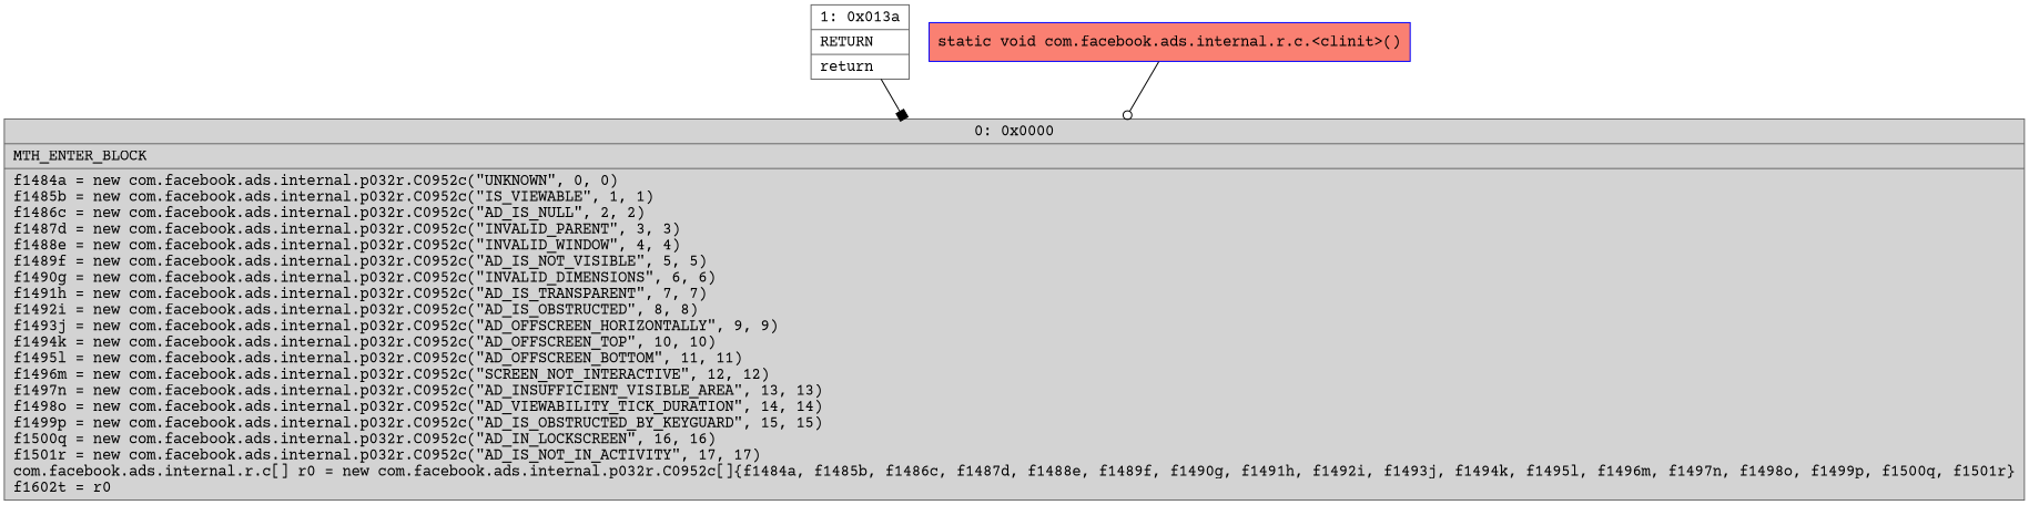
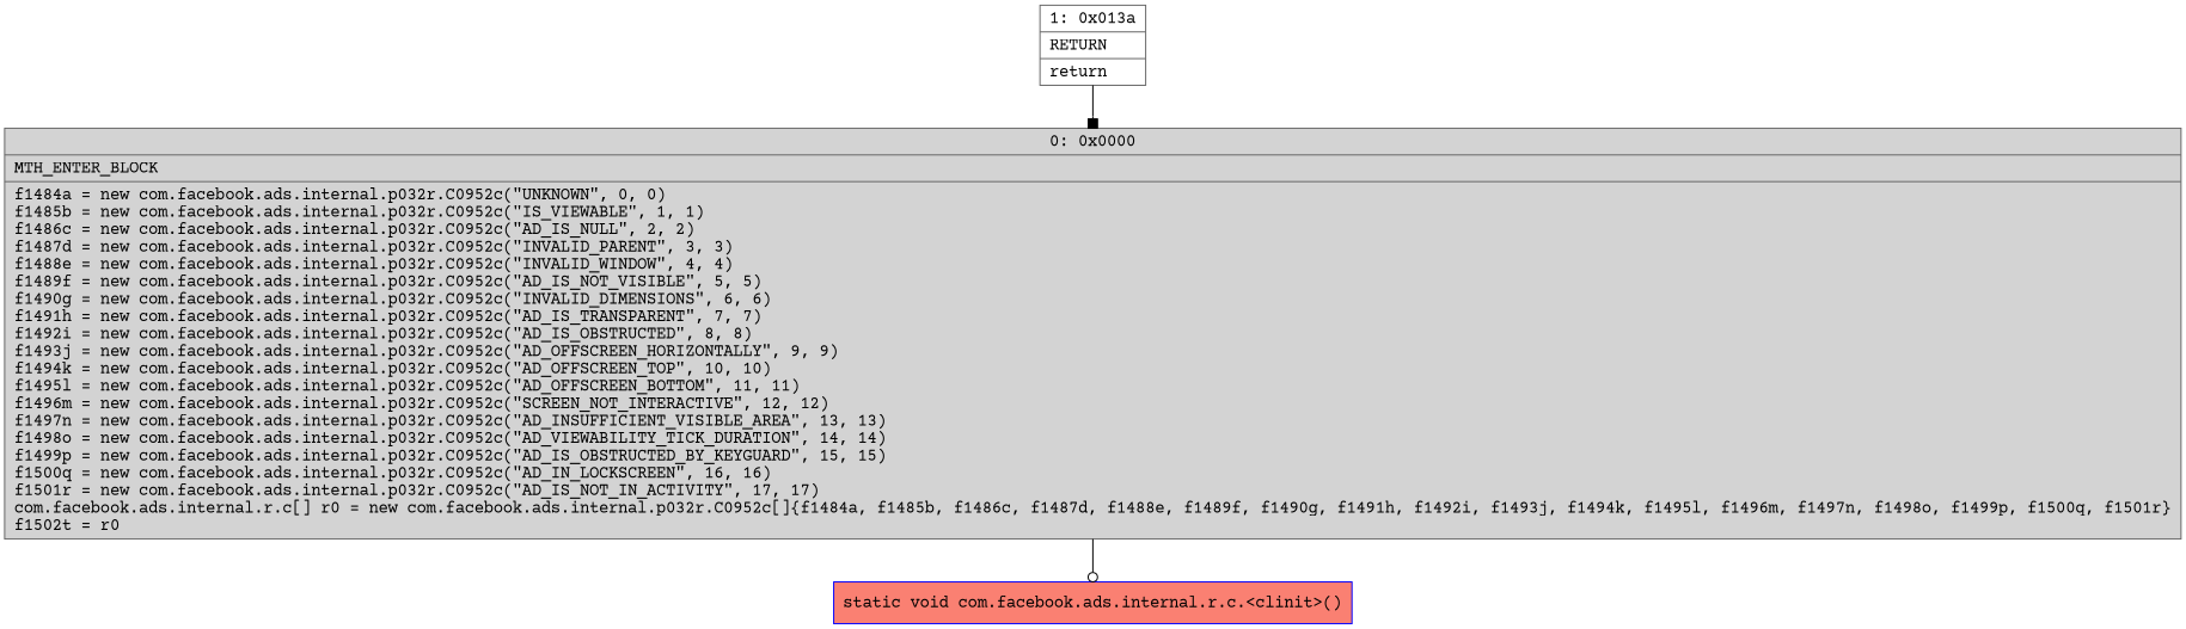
  digraph {
    fontname="Courier Prime"
    node [color=gray40 fontname="Courier Prime" shape=record style=filled]
    edge [fontname="Courier Prime"]
-   n1 [fillcolor=lightgrey label="{0\:\ 0x0000|MTH_ENTER_BLOCK\l|f1484a = new com.facebook.ads.internal.p032r.C0952c(\"UNKNOWN\", 0, 0)\lf1485b = new com.facebook.ads.internal.p032r.C0952c(\"IS_VIEWABLE\", 1, 1)\lf1486c = new com.facebook.ads.internal.p032r.C0952c(\"AD_IS_NULL\", 2, 2)\lf1487d = new com.facebook.ads.internal.p032r.C0952c(\"INVALID_PARENT\", 3, 3)\lf1488e = new com.facebook.ads.internal.p032r.C0952c(\"INVALID_WINDOW\", 4, 4)\lf1489f = new com.facebook.ads.internal.p032r.C0952c(\"AD_IS_NOT_VISIBLE\", 5, 5)\lf1490g = new com.facebook.ads.internal.p032r.C0952c(\"INVALID_DIMENSIONS\", 6, 6)\lf1491h = new com.facebook.ads.internal.p032r.C0952c(\"AD_IS_TRANSPARENT\", 7, 7)\lf1492i = new com.facebook.ads.internal.p032r.C0952c(\"AD_IS_OBSTRUCTED\", 8, 8)\lf1493j = new com.facebook.ads.internal.p032r.C0952c(\"AD_OFFSCREEN_HORIZONTALLY\", 9, 9)\lf1494k = new com.facebook.ads.internal.p032r.C0952c(\"AD_OFFSCREEN_TOP\", 10, 10)\lf1495l = new com.facebook.ads.internal.p032r.C0952c(\"AD_OFFSCREEN_BOTTOM\", 11, 11)\lf1496m = new com.facebook.ads.internal.p032r.C0952c(\"SCREEN_NOT_INTERACTIVE\", 12, 12)\lf1497n = new com.facebook.ads.internal.p032r.C0952c(\"AD_INSUFFICIENT_VISIBLE_AREA\", 13, 13)\lf1498o = new com.facebook.ads.internal.p032r.C0952c(\"AD_VIEWABILITY_TICK_DURATION\", 14, 14)\lf1499p = new com.facebook.ads.internal.p032r.C0952c(\"AD_IS_OBSTRUCTED_BY_KEYGUARD\", 15, 15)\lf1500q = new com.facebook.ads.internal.p032r.C0952c(\"AD_IN_LOCKSCREEN\", 16, 16)\lf1501r = new com.facebook.ads.internal.p032r.C0952c(\"AD_IS_NOT_IN_ACTIVITY\", 17, 17)\lcom.facebook.ads.internal.r.c[] r0 = new com.facebook.ads.internal.p032r.C0952c[]\{f1484a, f1485b, f1486c, f1487d, f1488e, f1489f, f1490g, f1491h, f1492i, f1493j, f1494k, f1495l, f1496m, f1497n, f1498o, f1499p, f1500q, f1501r\}\lf1602t = r0\l}"]
+   n1 [fillcolor=lightgrey label="{0\:\ 0x0000|MTH_ENTER_BLOCK\l|f1484a = new com.facebook.ads.internal.p032r.C0952c(\"UNKNOWN\", 0, 0)\lf1485b = new com.facebook.ads.internal.p032r.C0952c(\"IS_VIEWABLE\", 1, 1)\lf1486c = new com.facebook.ads.internal.p032r.C0952c(\"AD_IS_NULL\", 2, 2)\lf1487d = new com.facebook.ads.internal.p032r.C0952c(\"INVALID_PARENT\", 3, 3)\lf1488e = new com.facebook.ads.internal.p032r.C0952c(\"INVALID_WINDOW\", 4, 4)\lf1489f = new com.facebook.ads.internal.p032r.C0952c(\"AD_IS_NOT_VISIBLE\", 5, 5)\lf1490g = new com.facebook.ads.internal.p032r.C0952c(\"INVALID_DIMENSIONS\", 6, 6)\lf1491h = new com.facebook.ads.internal.p032r.C0952c(\"AD_IS_TRANSPARENT\", 7, 7)\lf1492i = new com.facebook.ads.internal.p032r.C0952c(\"AD_IS_OBSTRUCTED\", 8, 8)\lf1493j = new com.facebook.ads.internal.p032r.C0952c(\"AD_OFFSCREEN_HORIZONTALLY\", 9, 9)\lf1494k = new com.facebook.ads.internal.p032r.C0952c(\"AD_OFFSCREEN_TOP\", 10, 10)\lf1495l = new com.facebook.ads.internal.p032r.C0952c(\"AD_OFFSCREEN_BOTTOM\", 11, 11)\lf1496m = new com.facebook.ads.internal.p032r.C0952c(\"SCREEN_NOT_INTERACTIVE\", 12, 12)\lf1497n = new com.facebook.ads.internal.p032r.C0952c(\"AD_INSUFFICIENT_VISIBLE_AREA\", 13, 13)\lf1498o = new com.facebook.ads.internal.p032r.C0952c(\"AD_VIEWABILITY_TICK_DURATION\", 14, 14)\lf1499p = new com.facebook.ads.internal.p032r.C0952c(\"AD_IS_OBSTRUCTED_BY_KEYGUARD\", 15, 15)\lf1500q = new com.facebook.ads.internal.p032r.C0952c(\"AD_IN_LOCKSCREEN\", 16, 16)\lf1501r = new com.facebook.ads.internal.p032r.C0952c(\"AD_IS_NOT_IN_ACTIVITY\", 17, 17)\lcom.facebook.ads.internal.r.c[] r0 = new com.facebook.ads.internal.p032r.C0952c[]\{f1484a, f1485b, f1486c, f1487d, f1488e, f1489f, f1490g, f1491h, f1492i, f1493j, f1494k, f1495l, f1496m, f1497n, f1498o, f1499p, f1500q, f1501r\}\lf1502t = r0\l}"]
    n2 [fillcolor=white label="{1\:\ 0x013a|RETURN\l|return\l}"]
    n3 [color=blue fillcolor=salmon label="{static void com.facebook.ads.internal.r.c.\<clinit\>() }"]
    n2 -> n1 [arrowhead=box]
-   n3 -> n1 [arrowhead=odot]
+   n1 -> n3 [arrowhead=odot]
  }
